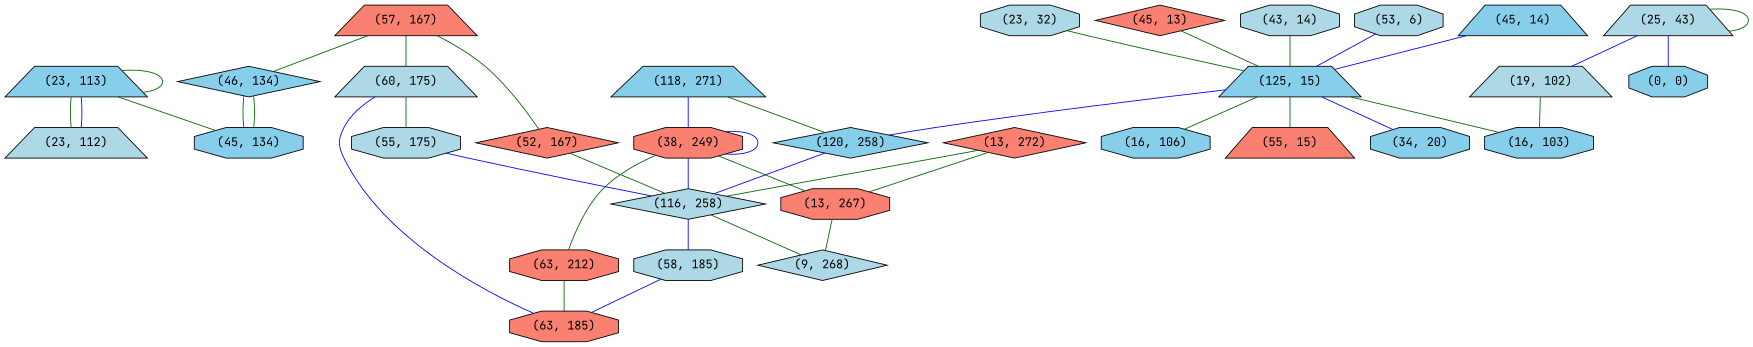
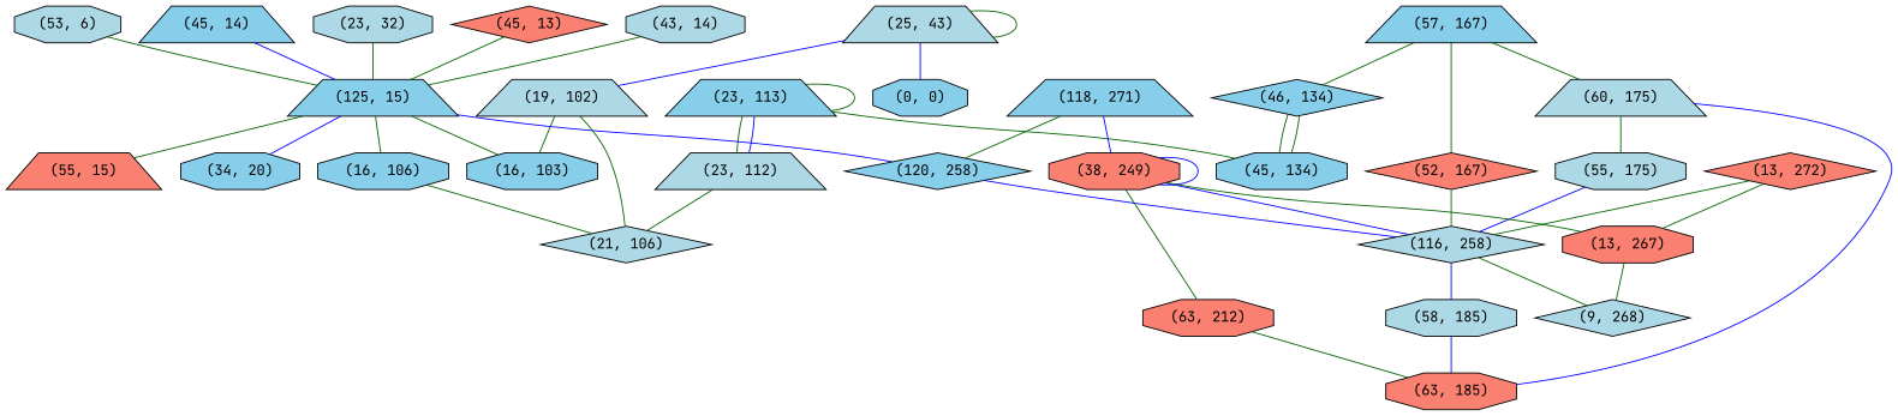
  graph {
    fontname="JetBrains Mono"
    node [fillcolor=lightblue fontname="JetBrains Mono" shape=octagon style=filled]
    edge [color=darkgreen fontname="JetBrains Mono" weight=1]
    "(23, 113)" [fillcolor=skyblue shape=trapezium]
    "(23, 112)" [shape=trapezium]
    "(45, 134)" [fillcolor=skyblue]
+   "(21, 106)" [shape=diamond]
    "(45, 14)" [fillcolor=skyblue shape=trapezium]
    "(125, 15)" [fillcolor=skyblue shape=trapezium]
    "(16, 103)" [fillcolor=skyblue]
    "(120, 258)" [fillcolor=skyblue shape=diamond]
    "(16, 106)" [fillcolor=skyblue]
    "(55, 15)" [fillcolor=salmon shape=trapezium]
    "(34, 20)" [fillcolor=skyblue]
-   "(57, 167)" [fillcolor=salmon shape=trapezium]
+   "(57, 167)" [fillcolor=skyblue shape=trapezium]
    "(52, 167)" [fillcolor=salmon shape=diamond]
    "(60, 175)" [shape=trapezium]
    "(46, 134)" [fillcolor=skyblue shape=diamond]
    "(116, 258)" [shape=diamond]
    "(55, 175)"
    "(63, 185)" [fillcolor=salmon]
    "(58, 185)"
    "(9, 268)" [shape=diamond]
    "(23, 32)"
    "(25, 43)" [shape=trapezium]
    "(19, 102)" [shape=trapezium]
    "(0, 0)" [fillcolor=skyblue]
    "(45, 13)" [fillcolor=salmon shape=diamond]
    "(118, 271)" [fillcolor=skyblue shape=trapezium]
    "(38, 249)" [fillcolor=salmon]
    "(63, 212)" [fillcolor=salmon]
    "(13, 267)" [fillcolor=salmon]
    "(13, 272)" [fillcolor=salmon shape=diamond]
    "(43, 14)"
    "(53, 6)"
    "(23, 113)" -- "(23, 113)" [weight=2]
    "(23, 113)" -- "(23, 112)"
    "(23, 113)" -- "(23, 112)" [color=blue]
    "(23, 113)" -- "(45, 134)"
+   "(23, 112)" -- "(21, 106)"
    "(45, 14)" -- "(125, 15)" [color=blue weight=3]
    "(125, 15)" -- "(16, 103)" [weight=3]
    "(125, 15)" -- "(120, 258)" [color=blue]
    "(125, 15)" -- "(16, 106)" [weight=3]
    "(125, 15)" -- "(55, 15)" [weight=3]
    "(125, 15)" -- "(34, 20)" [color=blue weight=3]
    "(120, 258)" -- "(116, 258)" [color=blue]
+   "(16, 106)" -- "(21, 106)"
    "(57, 167)" -- "(52, 167)"
    "(57, 167)" -- "(60, 175)"
    "(57, 167)" -- "(46, 134)"
    "(52, 167)" -- "(116, 258)" [weight=3]
    "(60, 175)" -- "(55, 175)"
    "(60, 175)" -- "(63, 185)" [color=blue]
    "(46, 134)" -- "(45, 134)"
    "(46, 134)" -- "(45, 134)" [weight=2]
    "(116, 258)" -- "(58, 185)" [color=blue weight=3]
    "(116, 258)" -- "(9, 268)" [weight=3]
    "(55, 175)" -- "(116, 258)" [color=blue weight=3]
    "(58, 185)" -- "(63, 185)" [color=blue]
    "(23, 32)" -- "(125, 15)" [weight=3]
    "(25, 43)" -- "(25, 43)" [weight=2]
    "(25, 43)" -- "(19, 102)" [color=blue]
    "(25, 43)" -- "(0, 0)" [color=blue weight=4]
+   "(19, 102)" -- "(21, 106)"
    "(19, 102)" -- "(16, 103)"
    "(45, 13)" -- "(125, 15)" [weight=3]
    "(118, 271)" -- "(120, 258)"
    "(118, 271)" -- "(38, 249)" [color=blue weight=3]
    "(38, 249)" -- "(116, 258)" [color=blue weight=3]
    "(38, 249)" -- "(38, 249)" [color=blue weight=2]
    "(38, 249)" -- "(63, 212)"
    "(38, 249)" -- "(13, 267)"
    "(63, 212)" -- "(63, 185)"
    "(13, 267)" -- "(9, 268)"
    "(13, 272)" -- "(116, 258)" [weight=3]
    "(13, 272)" -- "(13, 267)"
    "(43, 14)" -- "(125, 15)" [weight=3]
-   "(53, 6)" -- "(125, 15)" [color=blue weight=3]
+   "(53, 6)" -- "(125, 15)" [weight=3]
  }
